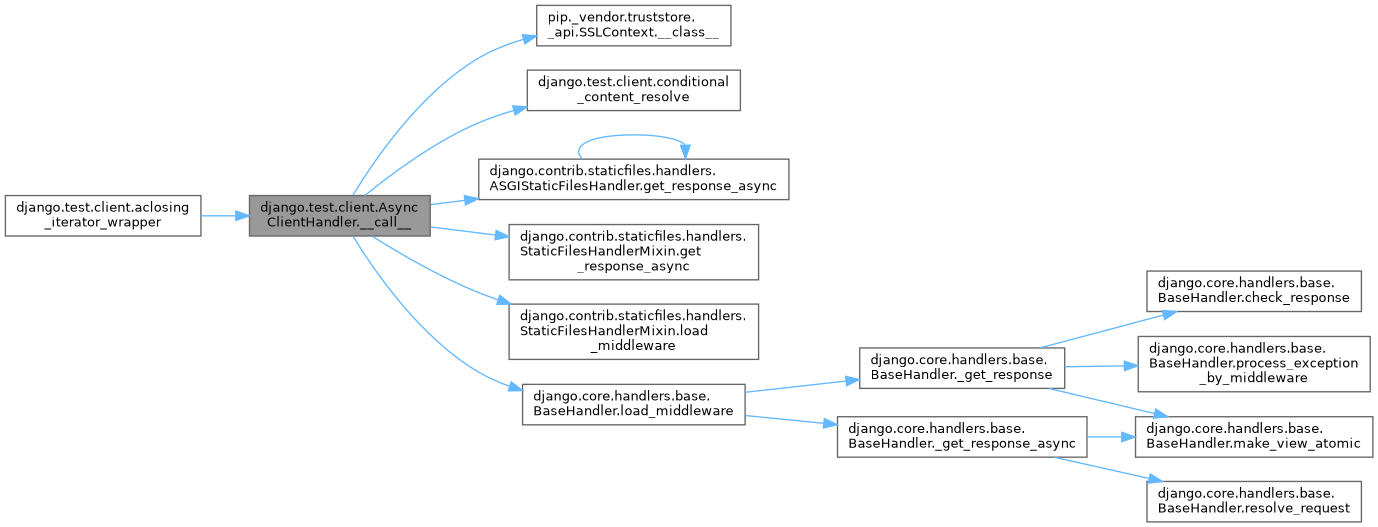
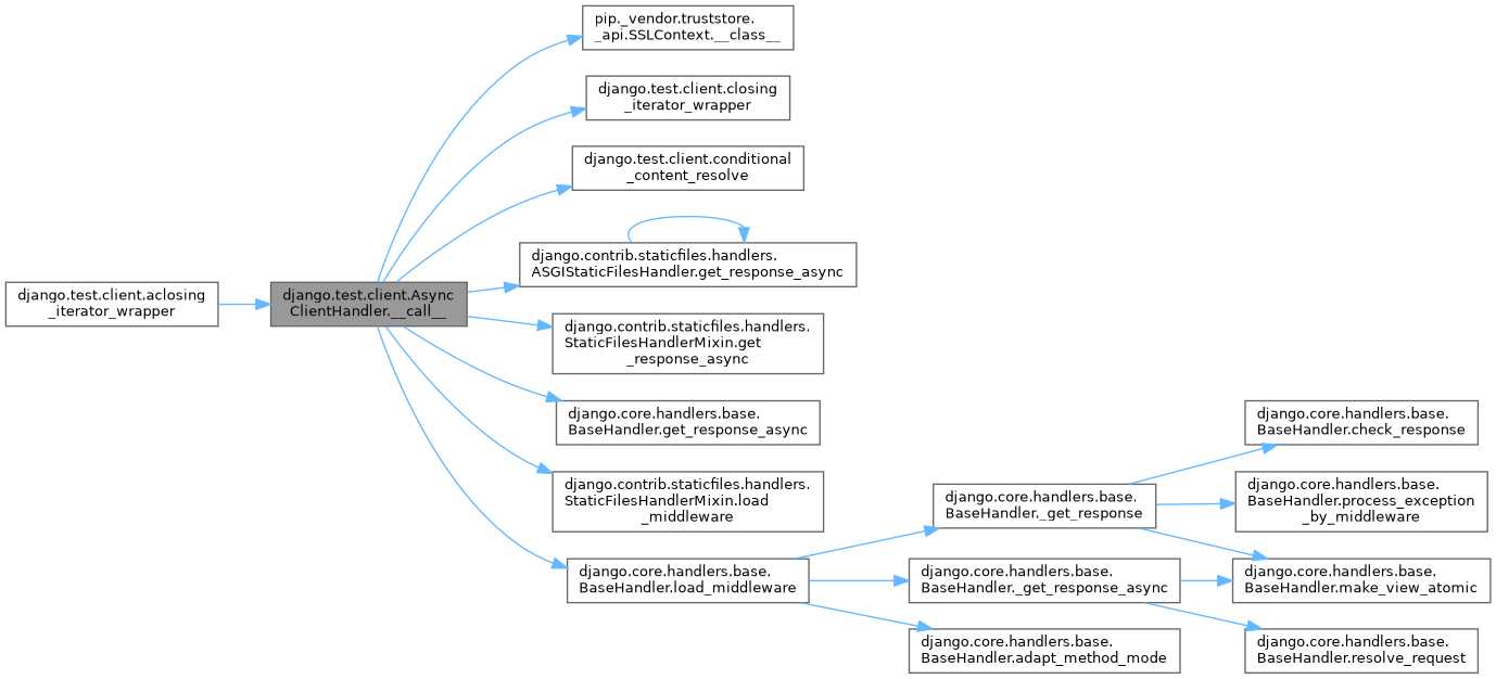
  digraph {
    rankdir=LR
    node [color=grey40 fillcolor=white fontname=Helvetica fontsize=10 shape=box style=filled]
    edge [color=steelblue1 fontname=Helvetica fontsize=10 labelfontname=Helvetica labelfontsize=10 style=solid]
    n1 [color=gray40 fillcolor=grey60 fontcolor=black height=0.2 label="django.test.client.Async\lClientHandler.__call__" width=0.4]
    n2 [height=0.2 label="pip._vendor.truststore.\l_api.SSLContext.__class__" width=0.4]
+   n3 [height=0.2 label="django.test.client.closing\l_iterator_wrapper" width=0.4]
    n4 [height=0.2 label="django.test.client.conditional\l_content_resolve" width=0.4]
    n5 [height=0.2 label="django.contrib.staticfiles.handlers.\lASGIStaticFilesHandler.get_response_async" width=0.4]
    n6 [height=0.2 label="django.contrib.staticfiles.handlers.\lStaticFilesHandlerMixin.get\l_response_async" width=0.4]
+   n7 [height=0.2 label="django.core.handlers.base.\lBaseHandler.get_response_async" width=0.4]
    n8 [height=0.2 label="django.contrib.staticfiles.handlers.\lStaticFilesHandlerMixin.load\l_middleware" width=0.4]
    n9 [height=0.2 label="django.core.handlers.base.\lBaseHandler.load_middleware" width=0.4]
    n10 [height=0.2 label="django.test.client.aclosing\l_iterator_wrapper" width=0.4]
    n11 [height=0.2 label="django.core.handlers.base.\lBaseHandler._get_response" width=0.4]
    n12 [height=0.2 label="django.core.handlers.base.\lBaseHandler._get_response_async" width=0.4]
+   n13 [height=0.2 label="django.core.handlers.base.\lBaseHandler.adapt_method_mode" width=0.4]
    n14 [height=0.2 label="django.core.handlers.base.\lBaseHandler.check_response" width=0.4]
    n15 [height=0.2 label="django.core.handlers.base.\lBaseHandler.make_view_atomic" width=0.4]
    n16 [height=0.2 label="django.core.handlers.base.\lBaseHandler.process_exception\l_by_middleware" width=0.4]
    n17 [height=0.2 label="django.core.handlers.base.\lBaseHandler.resolve_request" width=0.4]
    n1 -> n2
+   n1 -> n3
    n1 -> n4
    n1 -> n5
    n1 -> n6
+   n1 -> n7
    n1 -> n8
    n1 -> n9
    n5 -> n5
    n9 -> n11
    n9 -> n12
+   n9 -> n13
    n10 -> n1
    n11 -> n14
    n11 -> n15
    n11 -> n16
    n12 -> n15
    n12 -> n17
  }
